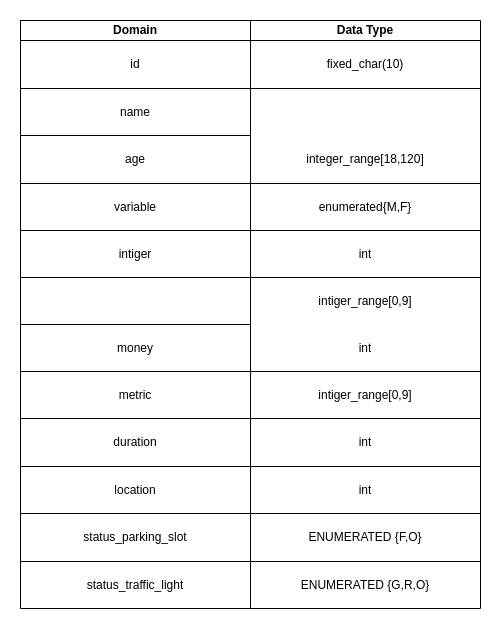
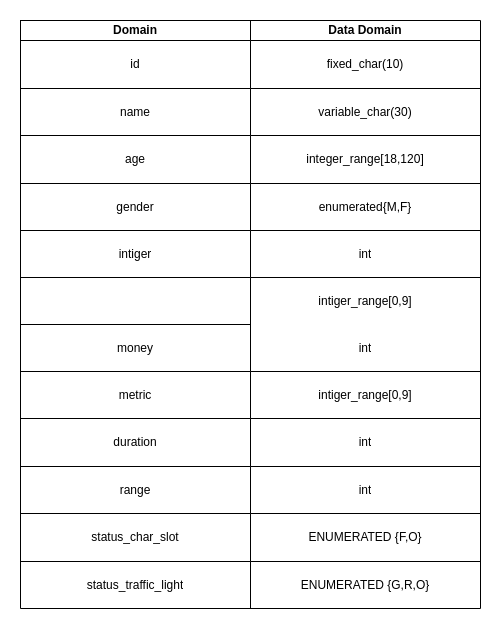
  <mxCell id="0" />
  <mxCell id="1" parent="0" />
  <mxCell id="2" value="" style="shape=table;startSize=0;container=1;collapsible=0;childLayout=tableLayout;" parent="1" vertex="1"><mxGeometry x="20" y="20" width="460" height="588" as="geometry" /></mxCell>
  <mxCell id="3" value="" style="shape=partialRectangle;collapsible=0;dropTarget=0;pointerEvents=0;fillColor=none;top=0;left=0;bottom=0;right=0;points=[[0,0.5],[1,0.5]];portConstraint=eastwest;" parent="2" vertex="1"><mxGeometry width="460" height="20" as="geometry" /></mxCell>
  <mxCell id="4" value="&lt;b&gt;Domain&lt;/b&gt;" style="shape=partialRectangle;html=1;whiteSpace=wrap;connectable=0;overflow=hidden;fillColor=none;top=0;left=0;bottom=0;right=0;pointerEvents=1;" parent="3" vertex="1"><mxGeometry width="230" height="20" as="geometry"><mxRectangle width="230" height="20" as="alternateBounds" /></mxGeometry></mxCell>
- <mxCell id="5" value="&lt;b&gt;Data Type&lt;/b&gt;" style="shape=partialRectangle;html=1;whiteSpace=wrap;connectable=0;overflow=hidden;fillColor=none;top=0;left=0;bottom=0;right=0;pointerEvents=1;" parent="3" vertex="1"><mxGeometry x="230" width="230" height="20" as="geometry"><mxRectangle width="230" height="20" as="alternateBounds" /></mxGeometry></mxCell>
+ <mxCell id="5" value="&lt;b&gt;Data Domain&lt;/b&gt;" style="shape=partialRectangle;html=1;whiteSpace=wrap;connectable=0;overflow=hidden;fillColor=none;top=0;left=0;bottom=0;right=0;pointerEvents=1;" parent="3" vertex="1"><mxGeometry x="230" width="230" height="20" as="geometry"><mxRectangle width="230" height="20" as="alternateBounds" /></mxGeometry></mxCell>
  <mxCell id="6" value="" style="shape=partialRectangle;collapsible=0;dropTarget=0;pointerEvents=0;fillColor=none;top=0;left=0;bottom=0;right=0;points=[[0,0.5],[1,0.5]];portConstraint=eastwest;" parent="2" vertex="1"><mxGeometry y="20" width="460" height="48" as="geometry" /></mxCell>
  <mxCell id="7" value="id" style="shape=partialRectangle;html=1;whiteSpace=wrap;connectable=0;overflow=hidden;fillColor=none;top=0;left=0;bottom=0;right=0;pointerEvents=1;" parent="6" vertex="1"><mxGeometry width="230" height="48" as="geometry"><mxRectangle width="230" height="48" as="alternateBounds" /></mxGeometry></mxCell>
  <mxCell id="8" value="fixed_char(10)" style="shape=partialRectangle;html=1;whiteSpace=wrap;connectable=0;overflow=hidden;fillColor=none;top=0;left=0;bottom=0;right=0;pointerEvents=1;" parent="6" vertex="1"><mxGeometry x="230" width="230" height="48" as="geometry"><mxRectangle width="230" height="48" as="alternateBounds" /></mxGeometry></mxCell>
  <mxCell id="9" value="" style="shape=partialRectangle;collapsible=0;dropTarget=0;pointerEvents=0;fillColor=none;top=0;left=0;bottom=0;right=0;points=[[0,0.5],[1,0.5]];portConstraint=eastwest;" parent="2" vertex="1"><mxGeometry y="68" width="460" height="47" as="geometry" /></mxCell>
  <mxCell id="10" value="name" style="shape=partialRectangle;html=1;whiteSpace=wrap;connectable=0;overflow=hidden;fillColor=none;top=0;left=0;bottom=0;right=0;pointerEvents=1;" parent="9" vertex="1"><mxGeometry width="230" height="47" as="geometry"><mxRectangle width="230" height="47" as="alternateBounds" /></mxGeometry></mxCell>
+ <mxCell id="11" value="variable_char(30)" style="shape=partialRectangle;html=1;whiteSpace=wrap;connectable=0;overflow=hidden;fillColor=none;top=0;left=0;bottom=0;right=0;pointerEvents=1;" parent="9" vertex="1"><mxGeometry x="230" width="230" height="47" as="geometry"><mxRectangle width="230" height="47" as="alternateBounds" /></mxGeometry></mxCell>
  <mxCell id="12" value="" style="shape=partialRectangle;collapsible=0;dropTarget=0;pointerEvents=0;fillColor=none;top=0;left=0;bottom=0;right=0;points=[[0,0.5],[1,0.5]];portConstraint=eastwest;" parent="2" vertex="1"><mxGeometry y="115" width="460" height="48" as="geometry" /></mxCell>
  <mxCell id="13" value="age" style="shape=partialRectangle;html=1;whiteSpace=wrap;connectable=0;overflow=hidden;fillColor=none;top=0;left=0;bottom=0;right=0;pointerEvents=1;" parent="12" vertex="1"><mxGeometry width="230" height="48" as="geometry"><mxRectangle width="230" height="48" as="alternateBounds" /></mxGeometry></mxCell>
  <mxCell id="14" value="integer_range[18,120]" style="shape=partialRectangle;html=1;whiteSpace=wrap;connectable=0;overflow=hidden;fillColor=none;top=0;left=0;bottom=0;right=0;pointerEvents=1;" parent="12" vertex="1"><mxGeometry x="230" width="230" height="48" as="geometry"><mxRectangle width="230" height="48" as="alternateBounds" /></mxGeometry></mxCell>
  <mxCell id="15" value="" style="shape=partialRectangle;collapsible=0;dropTarget=0;pointerEvents=0;fillColor=none;top=0;left=0;bottom=0;right=0;points=[[0,0.5],[1,0.5]];portConstraint=eastwest;" parent="2" vertex="1"><mxGeometry y="163" width="460" height="47" as="geometry" /></mxCell>
- <mxCell id="16" value="variable" style="shape=partialRectangle;html=1;whiteSpace=wrap;connectable=0;overflow=hidden;fillColor=none;top=0;left=0;bottom=0;right=0;pointerEvents=1;" parent="15" vertex="1"><mxGeometry width="230" height="47" as="geometry"><mxRectangle width="230" height="47" as="alternateBounds" /></mxGeometry></mxCell>
+ <mxCell id="16" value="gender" style="shape=partialRectangle;html=1;whiteSpace=wrap;connectable=0;overflow=hidden;fillColor=none;top=0;left=0;bottom=0;right=0;pointerEvents=1;" parent="15" vertex="1"><mxGeometry width="230" height="47" as="geometry"><mxRectangle width="230" height="47" as="alternateBounds" /></mxGeometry></mxCell>
  <mxCell id="17" value="enumerated{M,F}" style="shape=partialRectangle;html=1;whiteSpace=wrap;connectable=0;overflow=hidden;fillColor=none;top=0;left=0;bottom=0;right=0;pointerEvents=1;" parent="15" vertex="1"><mxGeometry x="230" width="230" height="47" as="geometry"><mxRectangle width="230" height="47" as="alternateBounds" /></mxGeometry></mxCell>
  <mxCell id="18" value="" style="shape=partialRectangle;collapsible=0;dropTarget=0;pointerEvents=0;fillColor=none;top=0;left=0;bottom=0;right=0;points=[[0,0.5],[1,0.5]];portConstraint=eastwest;" parent="2" vertex="1"><mxGeometry y="210" width="460" height="47" as="geometry" /></mxCell>
  <mxCell id="19" value="intiger" style="shape=partialRectangle;html=1;whiteSpace=wrap;connectable=0;overflow=hidden;fillColor=none;top=0;left=0;bottom=0;right=0;pointerEvents=1;" parent="18" vertex="1"><mxGeometry width="230" height="47" as="geometry"><mxRectangle width="230" height="47" as="alternateBounds" /></mxGeometry></mxCell>
  <mxCell id="20" value="int" style="shape=partialRectangle;html=1;whiteSpace=wrap;connectable=0;overflow=hidden;fillColor=none;top=0;left=0;bottom=0;right=0;pointerEvents=1;" parent="18" vertex="1"><mxGeometry x="230" width="230" height="47" as="geometry"><mxRectangle width="230" height="47" as="alternateBounds" /></mxGeometry></mxCell>
  <mxCell id="21" value="" style="shape=partialRectangle;collapsible=0;dropTarget=0;pointerEvents=0;fillColor=none;top=0;left=0;bottom=0;right=0;points=[[0,0.5],[1,0.5]];portConstraint=eastwest;" parent="2" vertex="1"><mxGeometry y="257" width="460" height="47" as="geometry" /></mxCell>
  <mxCell id="22" value="&lt;span&gt;intiger_range[0,9]&lt;/span&gt;" style="shape=partialRectangle;html=1;whiteSpace=wrap;connectable=0;overflow=hidden;fillColor=none;top=0;left=0;bottom=0;right=0;pointerEvents=1;" parent="21" vertex="1"><mxGeometry x="230" width="230" height="47" as="geometry"><mxRectangle width="230" height="47" as="alternateBounds" /></mxGeometry></mxCell>
  <mxCell id="23" value="" style="shape=partialRectangle;collapsible=0;dropTarget=0;pointerEvents=0;fillColor=none;top=0;left=0;bottom=0;right=0;points=[[0,0.5],[1,0.5]];portConstraint=eastwest;" parent="2" vertex="1"><mxGeometry y="304" width="460" height="47" as="geometry" /></mxCell>
  <mxCell id="24" value="money" style="shape=partialRectangle;html=1;whiteSpace=wrap;connectable=0;overflow=hidden;fillColor=none;top=0;left=0;bottom=0;right=0;pointerEvents=1;" parent="23" vertex="1"><mxGeometry width="230" height="47" as="geometry"><mxRectangle width="230" height="47" as="alternateBounds" /></mxGeometry></mxCell>
  <mxCell id="25" value="int" style="shape=partialRectangle;html=1;whiteSpace=wrap;connectable=0;overflow=hidden;fillColor=none;top=0;left=0;bottom=0;right=0;pointerEvents=1;" parent="23" vertex="1"><mxGeometry x="230" width="230" height="47" as="geometry"><mxRectangle width="230" height="47" as="alternateBounds" /></mxGeometry></mxCell>
  <mxCell id="26" value="" style="shape=partialRectangle;collapsible=0;dropTarget=0;pointerEvents=0;fillColor=none;top=0;left=0;bottom=0;right=0;points=[[0,0.5],[1,0.5]];portConstraint=eastwest;" parent="2" vertex="1"><mxGeometry y="351" width="460" height="47" as="geometry" /></mxCell>
  <mxCell id="27" value="metric" style="shape=partialRectangle;html=1;whiteSpace=wrap;connectable=0;overflow=hidden;fillColor=none;top=0;left=0;bottom=0;right=0;pointerEvents=1;" parent="26" vertex="1"><mxGeometry width="230" height="47" as="geometry"><mxRectangle width="230" height="47" as="alternateBounds" /></mxGeometry></mxCell>
  <mxCell id="28" value="intiger_range[0,9]" style="shape=partialRectangle;html=1;whiteSpace=wrap;connectable=0;overflow=hidden;fillColor=none;top=0;left=0;bottom=0;right=0;pointerEvents=1;" parent="26" vertex="1"><mxGeometry x="230" width="230" height="47" as="geometry"><mxRectangle width="230" height="47" as="alternateBounds" /></mxGeometry></mxCell>
  <mxCell id="29" value="" style="shape=partialRectangle;collapsible=0;dropTarget=0;pointerEvents=0;fillColor=none;top=0;left=0;bottom=0;right=0;points=[[0,0.5],[1,0.5]];portConstraint=eastwest;" parent="2" vertex="1"><mxGeometry y="398" width="460" height="48" as="geometry" /></mxCell>
  <mxCell id="30" value="duration" style="shape=partialRectangle;html=1;whiteSpace=wrap;connectable=0;overflow=hidden;fillColor=none;top=0;left=0;bottom=0;right=0;pointerEvents=1;" parent="29" vertex="1"><mxGeometry width="230" height="48" as="geometry"><mxRectangle width="230" height="48" as="alternateBounds" /></mxGeometry></mxCell>
  <mxCell id="31" value="int" style="shape=partialRectangle;html=1;whiteSpace=wrap;connectable=0;overflow=hidden;fillColor=none;top=0;left=0;bottom=0;right=0;pointerEvents=1;" parent="29" vertex="1"><mxGeometry x="230" width="230" height="48" as="geometry"><mxRectangle width="230" height="48" as="alternateBounds" /></mxGeometry></mxCell>
  <mxCell id="32" value="" style="shape=partialRectangle;collapsible=0;dropTarget=0;pointerEvents=0;fillColor=none;top=0;left=0;bottom=0;right=0;points=[[0,0.5],[1,0.5]];portConstraint=eastwest;" parent="2" vertex="1"><mxGeometry y="446" width="460" height="47" as="geometry" /></mxCell>
- <mxCell id="33" value="location" style="shape=partialRectangle;html=1;whiteSpace=wrap;connectable=0;overflow=hidden;fillColor=none;top=0;left=0;bottom=0;right=0;pointerEvents=1;" parent="32" vertex="1"><mxGeometry width="230" height="47" as="geometry"><mxRectangle width="230" height="47" as="alternateBounds" /></mxGeometry></mxCell>
+ <mxCell id="33" value="range" style="shape=partialRectangle;html=1;whiteSpace=wrap;connectable=0;overflow=hidden;fillColor=none;top=0;left=0;bottom=0;right=0;pointerEvents=1;" parent="32" vertex="1"><mxGeometry width="230" height="47" as="geometry"><mxRectangle width="230" height="47" as="alternateBounds" /></mxGeometry></mxCell>
  <mxCell id="34" value="int" style="shape=partialRectangle;html=1;whiteSpace=wrap;connectable=0;overflow=hidden;fillColor=none;top=0;left=0;bottom=0;right=0;pointerEvents=1;" parent="32" vertex="1"><mxGeometry x="230" width="230" height="47" as="geometry"><mxRectangle width="230" height="47" as="alternateBounds" /></mxGeometry></mxCell>
  <mxCell id="35" value="" style="shape=partialRectangle;collapsible=0;dropTarget=0;pointerEvents=0;fillColor=none;top=0;left=0;bottom=0;right=0;points=[[0,0.5],[1,0.5]];portConstraint=eastwest;" parent="2" vertex="1"><mxGeometry y="493" width="460" height="48" as="geometry" /></mxCell>
- <mxCell id="36" value="status_parking_slot" style="shape=partialRectangle;html=1;whiteSpace=wrap;connectable=0;overflow=hidden;fillColor=none;top=0;left=0;bottom=0;right=0;pointerEvents=1;" parent="35" vertex="1"><mxGeometry width="230" height="48" as="geometry"><mxRectangle width="230" height="48" as="alternateBounds" /></mxGeometry></mxCell>
+ <mxCell id="36" value="status_char_slot" style="shape=partialRectangle;html=1;whiteSpace=wrap;connectable=0;overflow=hidden;fillColor=none;top=0;left=0;bottom=0;right=0;pointerEvents=1;" parent="35" vertex="1"><mxGeometry width="230" height="48" as="geometry"><mxRectangle width="230" height="48" as="alternateBounds" /></mxGeometry></mxCell>
  <mxCell id="37" value="&lt;span&gt;ENUMERATED {F,O}&lt;/span&gt;" style="shape=partialRectangle;html=1;whiteSpace=wrap;connectable=0;overflow=hidden;fillColor=none;top=0;left=0;bottom=0;right=0;pointerEvents=1;" parent="35" vertex="1"><mxGeometry x="230" width="230" height="48" as="geometry"><mxRectangle width="230" height="48" as="alternateBounds" /></mxGeometry></mxCell>
  <mxCell id="38" value="" style="shape=partialRectangle;collapsible=0;dropTarget=0;pointerEvents=0;fillColor=none;top=0;left=0;bottom=0;right=0;points=[[0,0.5],[1,0.5]];portConstraint=eastwest;" parent="2" vertex="1"><mxGeometry y="541" width="460" height="47" as="geometry" /></mxCell>
  <mxCell id="39" value="status_traffic_light" style="shape=partialRectangle;html=1;whiteSpace=wrap;connectable=0;overflow=hidden;fillColor=none;top=0;left=0;bottom=0;right=0;pointerEvents=1;" parent="38" vertex="1"><mxGeometry width="230" height="47" as="geometry"><mxRectangle width="230" height="47" as="alternateBounds" /></mxGeometry></mxCell>
  <mxCell id="40" value="&lt;span&gt;ENUMERATED {G,R,O}&lt;/span&gt;" style="shape=partialRectangle;html=1;whiteSpace=wrap;connectable=0;overflow=hidden;fillColor=none;top=0;left=0;bottom=0;right=0;pointerEvents=1;" parent="38" vertex="1"><mxGeometry x="230" width="230" height="47" as="geometry"><mxRectangle width="230" height="47" as="alternateBounds" /></mxGeometry></mxCell>
